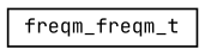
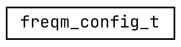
  digraph {
    rankdir=LR
    fontname="JetBrains Mono"
-   n1 [color=black fillcolor=white fontname="JetBrains Mono" fontsize=10 height=0.2 label=freqm_freqm_t shape=record style=filled width=0.4]
+   n1 [color=black fillcolor=white fontname="JetBrains Mono" fontsize=10 height=0.2 label=freqm_config_t shape=record style=filled width=0.4]
  }
